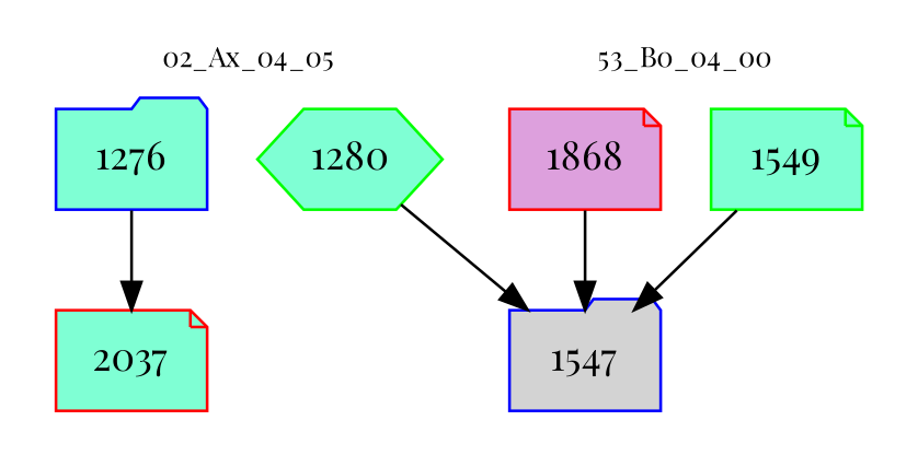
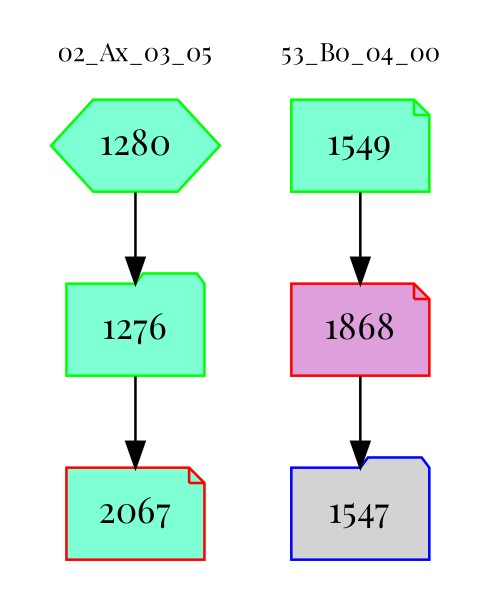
  digraph {
    fontname="Playfair Display"
    node [color=green fillcolor=aquamarine fontname="Playfair Display" shape=note style=filled]
    edge [color=black fontname="Playfair Display"]
    n1 [label=1280 shape=hexagon]
-   n2 [color=blue label=1276 shape=folder]
-   n3 [color=red label=2037]
+   n2 [label=1276 shape=folder]
+   n3 [color=red label=2067]
    n4 [label=1549]
    n5 [color=blue fillcolor=lightgrey label=1547 shape=folder]
    n6 [color=red fillcolor=plum label=1868]
    subgraph cluster_1 {
      color=white
      fontsize=10
-     label="02_Ax_04_05"
+     label="02_Ax_03_05"
      n1
      n2
      n3
    }
    subgraph cluster_2 {
      color=white
      fontsize=10
      label="53_B0_04_00"
      n4
      n5
      n6
    }
-   n1 -> n5
+   n1 -> n2
    n2 -> n3
-   n4 -> n5
+   n4 -> n6
    n6 -> n5
  }
